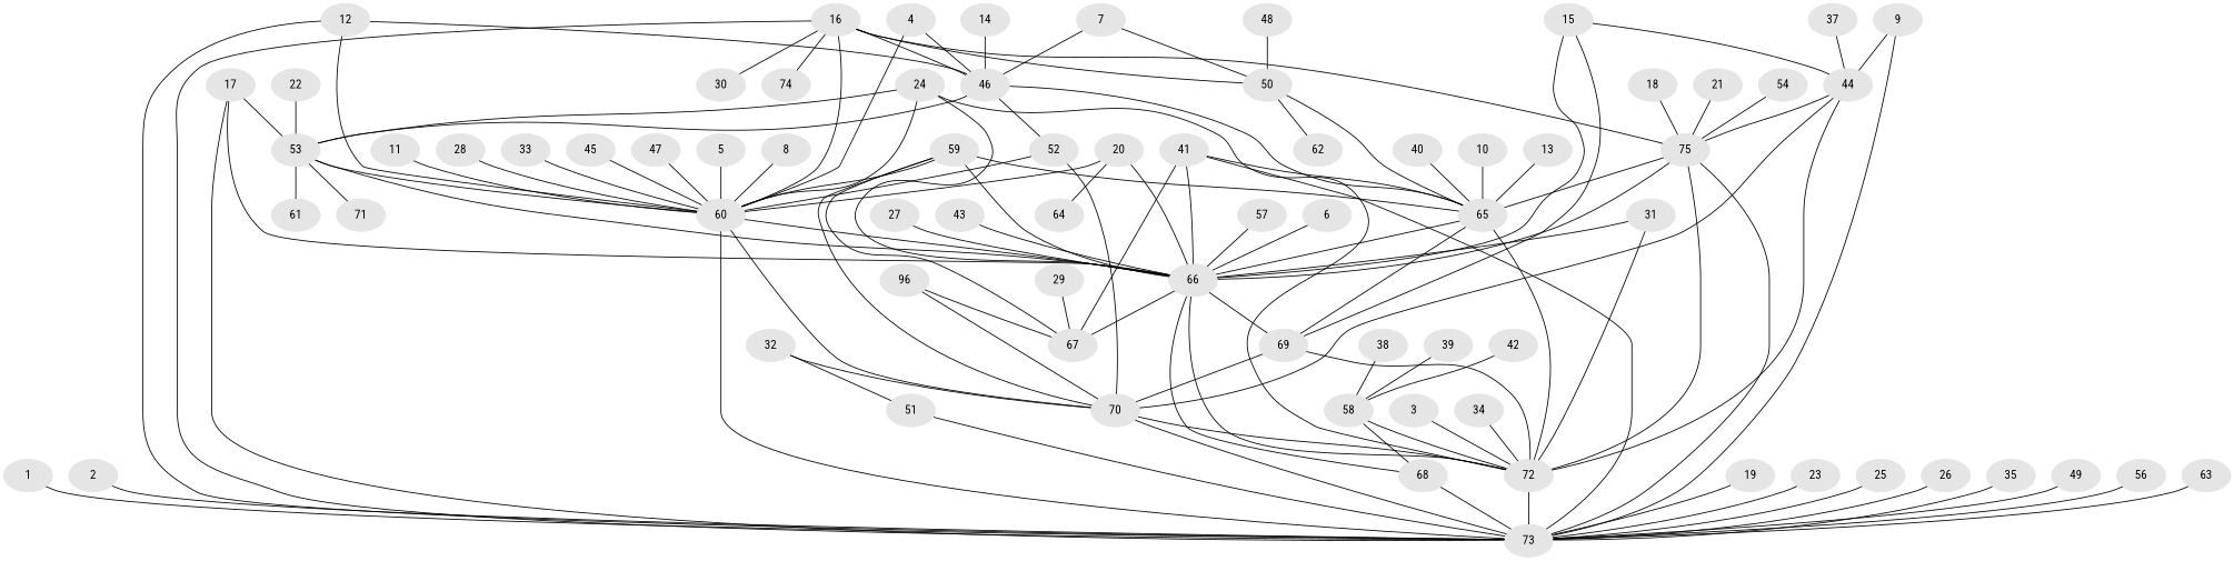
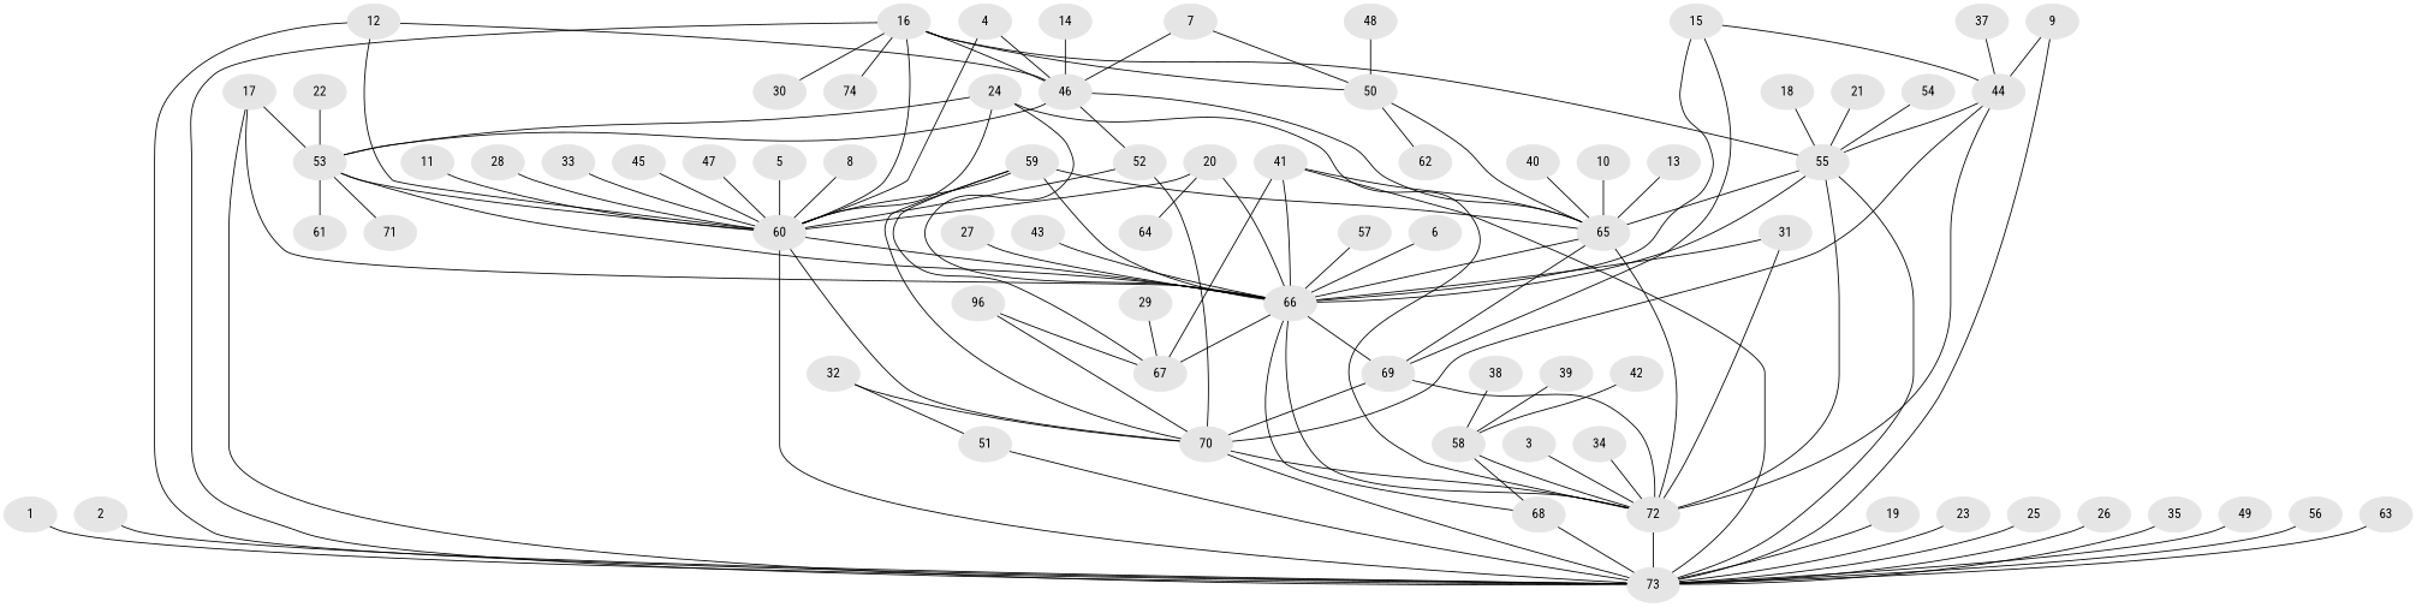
  graph {
    fontname="Roboto Condensed"
    node [color=gray90 fontname="Roboto Condensed" style=filled]
    edge [fontname="Roboto Condensed" weight=1.0]
    1
    73
    2
    3
    72
    4
    46
    60
    65
    53
    52
    66
    70
    5
    6
    69
    67
    68
    7
    50
    62
    8
    9
    44
-   55 [label=75]
+   55
    10
    11
    12
    13
    14
    15
    16
    30
    74
    17
    61
    71
    18
    19
    20
    64
    21
    22
    23
    24
    25
    26
    27
    28
    29
    31
    32
    51
    33
    34
    35
    n57 [label=96]
    37
    38
    58
    39
    40
    41
    42
    43
    45
    47
    48
    49
    54
    56
    57
    59
    63
    1 -- 73
    2 -- 73
    3 -- 72
    72 -- 73 [weight=2.0]
    4 -- 46
    4 -- 60
    46 -- 65
    46 -- 53
    46 -- 52
    60 -- 73 [weight=2.0]
    60 -- 66
    60 -- 70
    65 -- 72 [weight=3.0]
    65 -- 66
    65 -- 69
    53 -- 60 [weight=3.0]
    53 -- 66
    53 -- 61
    53 -- 71
    52 -- 60
    52 -- 70
    66 -- 72
    66 -- 69
    66 -- 67 [weight=2.0]
    66 -- 68
    70 -- 73
    70 -- 72 [weight=2.0]
    5 -- 60
    6 -- 66
    69 -- 72
    69 -- 70
    68 -- 73 [weight=2.0]
    7 -- 46
    7 -- 50
    50 -- 65
    50 -- 62
    8 -- 60
    9 -- 73
    9 -- 44
    44 -- 72
    44 -- 70
    44 -- 55
    55 -- 73
    55 -- 72
    55 -- 65
    55 -- 66
    10 -- 65
    11 -- 60
    12 -- 73
    12 -- 46
    12 -- 60
    13 -- 65
    14 -- 46
    15 -- 66
    15 -- 69
    15 -- 44
    16 -- 73
    16 -- 46
    16 -- 60
    16 -- 50
    16 -- 55
    16 -- 30
    16 -- 74
    17 -- 73
    17 -- 53
    17 -- 66
    18 -- 55
    19 -- 73
    20 -- 60
    20 -- 66
    20 -- 64
    21 -- 55
    22 -- 53
    23 -- 73
    24 -- 72
    24 -- 60
    24 -- 53
    24 -- 66
    25 -- 73
    26 -- 73
    27 -- 66
    28 -- 60
    29 -- 67
    31 -- 72
    31 -- 66
    32 -- 70
    32 -- 51
    51 -- 73
    33 -- 60
    34 -- 72
    35 -- 73
    n57 -- 70
    n57 -- 67
    37 -- 44
    38 -- 58
    58 -- 72
    58 -- 68
    39 -- 58
    40 -- 65
    41 -- 73 [weight=2.0]
    41 -- 65
    41 -- 66
    41 -- 67
    42 -- 58
    43 -- 66
    45 -- 60
    47 -- 60
    48 -- 50
    49 -- 73
    54 -- 55
    56 -- 73
    57 -- 66
    59 -- 60
    59 -- 65
    59 -- 66
    59 -- 70
    59 -- 67
    63 -- 73
  }
